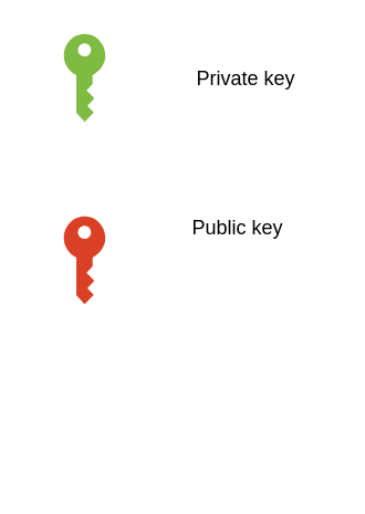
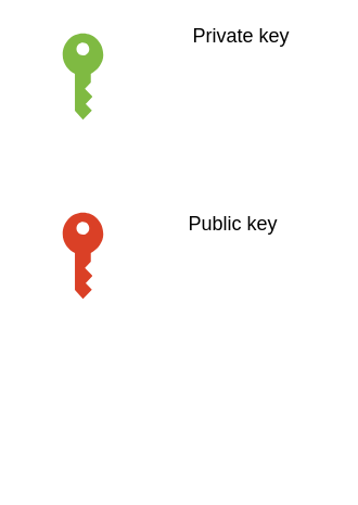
  <mxCell id="0" />
  <mxCell id="1" parent="0" />
  <mxCell id="2" value="" style="sketch=0;pointerEvents=1;shadow=0;dashed=0;html=1;strokeColor=none;labelPosition=center;verticalLabelPosition=bottom;verticalAlign=top;outlineConnect=0;align=center;shape=mxgraph.office.security.key_permissions;fillColor=#7FBA42;" vertex="1" parent="1"><mxGeometry x="38" y="20" width="25" height="53" as="geometry" /></mxCell>
  <mxCell id="3" value="" style="sketch=0;pointerEvents=1;shadow=0;dashed=0;html=1;strokeColor=none;labelPosition=center;verticalLabelPosition=bottom;verticalAlign=top;outlineConnect=0;align=center;shape=mxgraph.office.security.key_permissions;fillColor=#DA4026;" vertex="1" parent="1"><mxGeometry x="38" y="130" width="25" height="53" as="geometry" /></mxCell>
- <mxCell id="4" value="Private key" style="text;html=1;strokeColor=none;fillColor=none;align=center;verticalAlign=middle;whiteSpace=wrap;rounded=0;" vertex="1" parent="1"><mxGeometry x="98" y="31.5" width="100" height="30" as="geometry" /></mxCell>
+ <mxCell id="4" value="Private key" style="text;html=1;strokeColor=none;fillColor=none;align=center;verticalAlign=middle;whiteSpace=wrap;rounded=0;" vertex="1" parent="1"><mxGeometry x="98" y="6.5" width="100" height="30" as="geometry" /></mxCell>
  <mxCell id="5" value="Public key" style="text;html=1;strokeColor=none;fillColor=none;align=center;verticalAlign=middle;whiteSpace=wrap;rounded=0;" vertex="1" parent="1"><mxGeometry x="93" y="121.5" width="100" height="30" as="geometry" /></mxCell>
  <mxCell id="6" value="" style="shape=image;html=1;verticalAlign=top;verticalLabelPosition=bottom;labelBackgroundColor=#ffffff;imageAspect=0;aspect=fixed;image=https://cdn4.iconfinder.com/data/icons/48-bubbles/48/12.File-128.png" vertex="1" parent="1"><mxGeometry x="20" y="220" width="68" height="68" as="geometry" /></mxCell>
